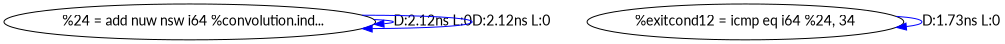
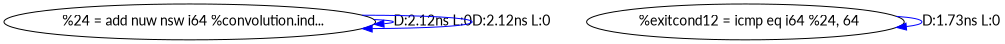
  digraph {
    fontname=Lato
    node [fontname=Lato]
    edge [color=blue fontname=Lato]
    n1 [label="  %24 = add nuw nsw i64 %convolution.ind..."]
-   n2 [label="%exitcond12 = icmp eq i64 %24, 34"]
+   n2 [label="  %exitcond12 = icmp eq i64 %24, 64"]
    n1 -> n1 [label="D:2.12ns L:0"]
    n1 -> n1 [label="D:2.12ns L:0"]
    n2 -> n2 [label="D:1.73ns L:0"]
  }
